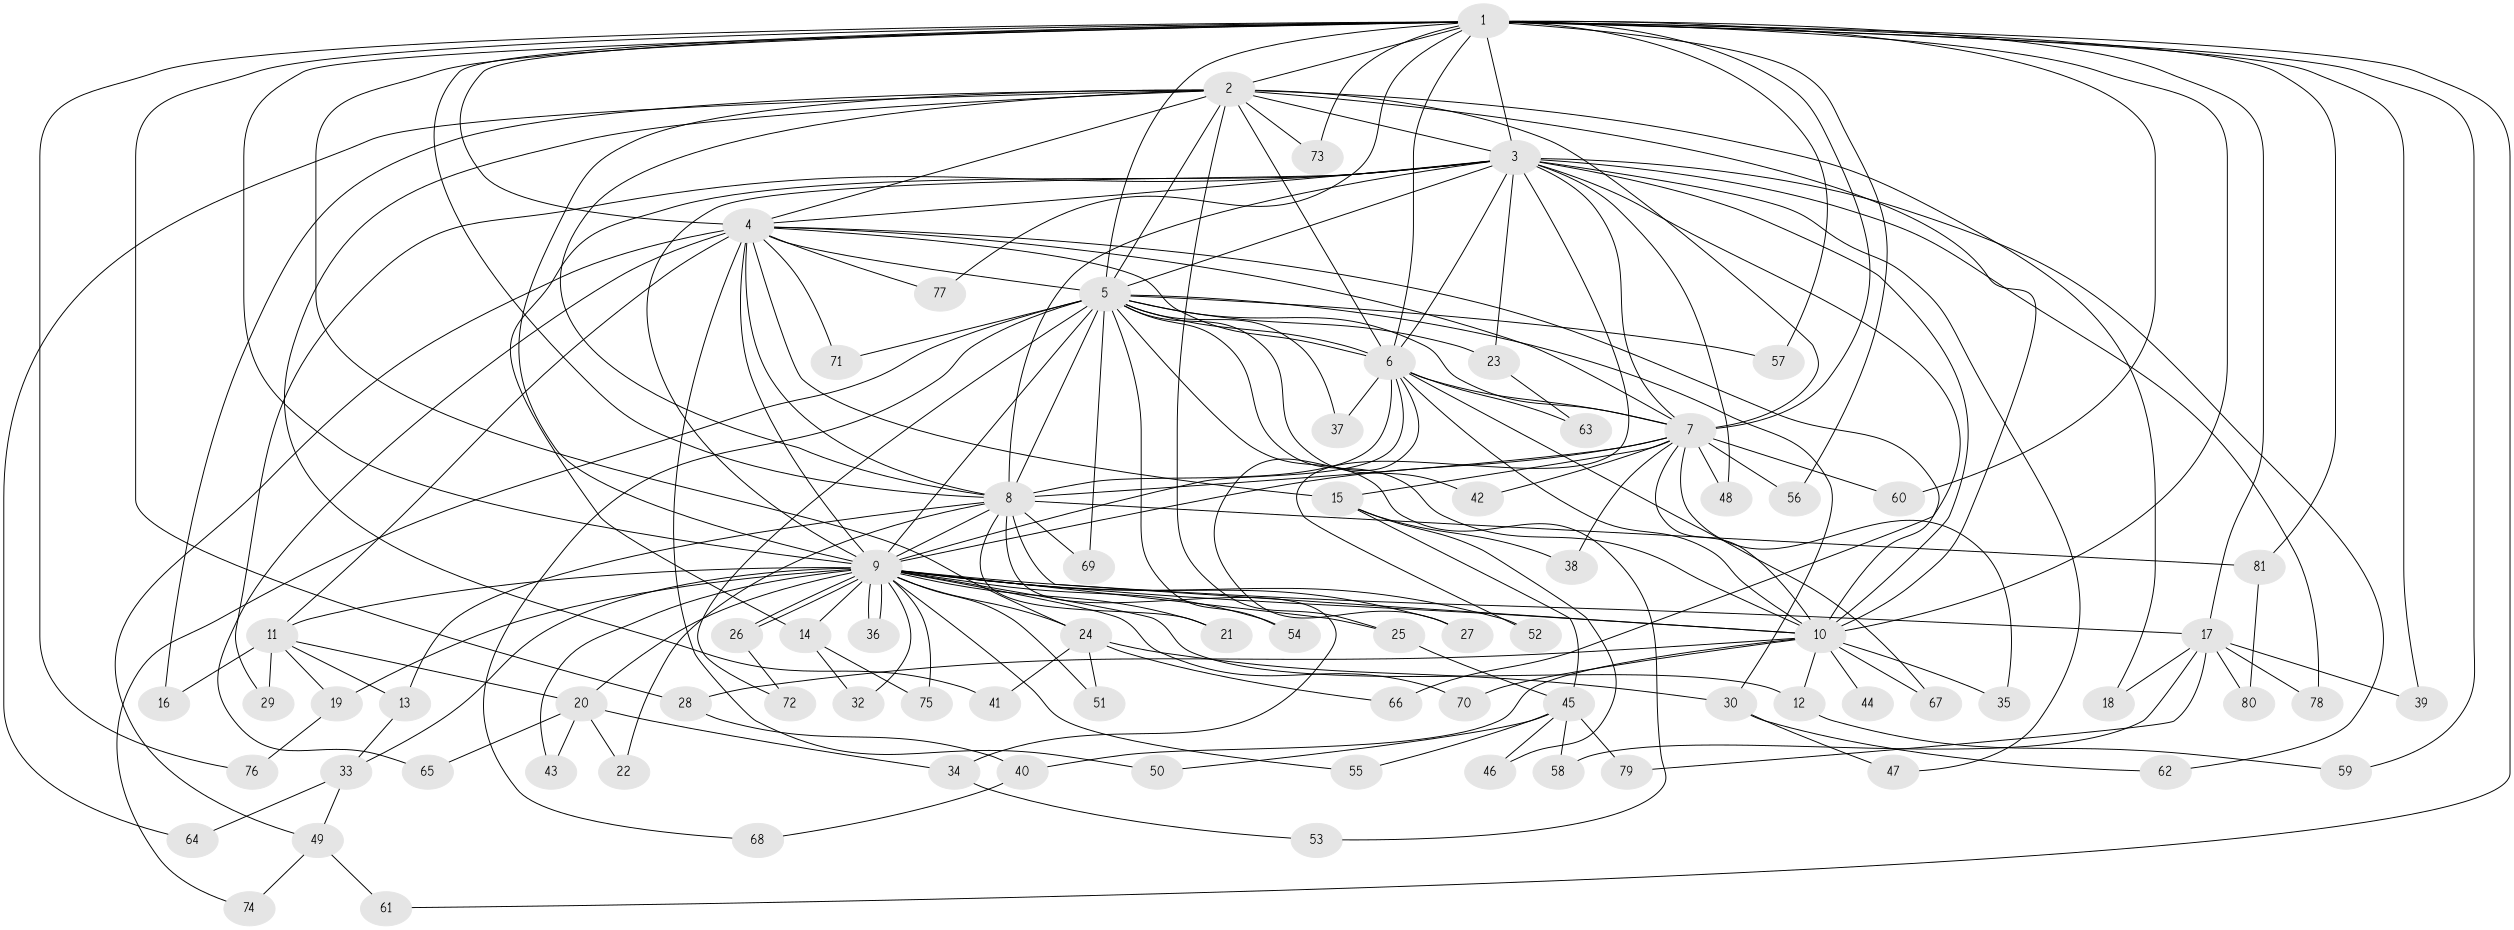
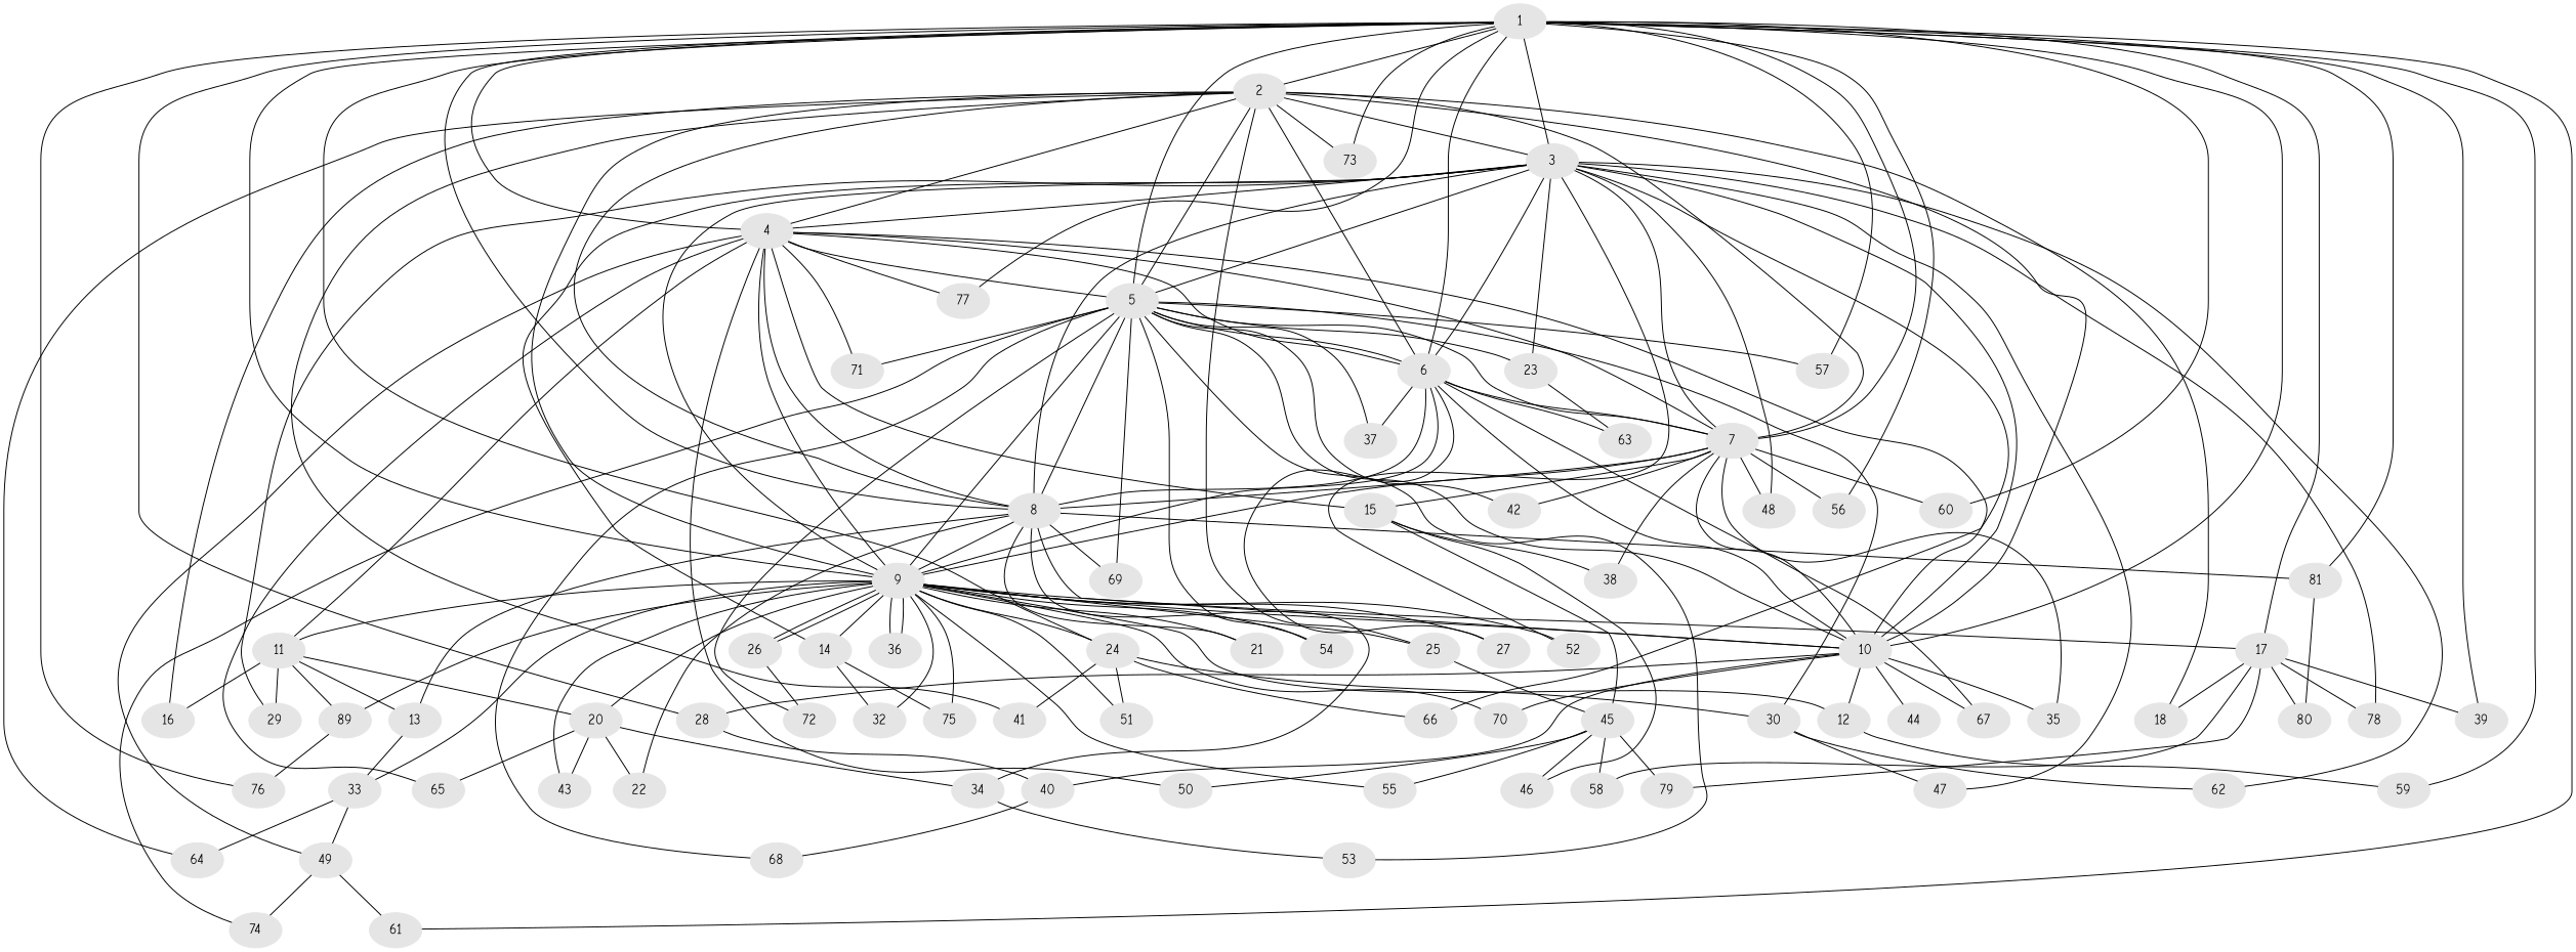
  graph {
    fontname="Comic Neue"
    node [color=gray90 fontname="Comic Neue" style=filled]
    edge [fontname="Comic Neue"]
    1
    2
    3
    4
    5
    6
    7
    8
    9
    10
    17
    24
    28
    n14 [label=81]
    39
    56
    57
    59
    60
    61
    73
    76
    77
    16
    18
    25
    41
    64
    14
    23
    29
    47
    48
    52
    62
    66
    78
    11
    15
    49
    50
    65
    71
    30
    37
    42
    53
    54
    68
    69
    72
    74
    27
    63
    67
    35
    38
    13
    21
    22
    34
    12
-   19
+   19 [label=89]
    20
    26
    32
    33
    36
    43
    51
    55
    70
    75
    44
    40
    58
    79
    80
    45
    46
    1 -- 2
    1 -- 3
    1 -- 4
    1 -- 5
    1 -- 6
    1 -- 7
    1 -- 8
    1 -- 9
    1 -- 10
    1 -- 17
    1 -- 24
    1 -- 28
    1 -- n14
    1 -- 39
    1 -- 56
    1 -- 57
    1 -- 59
    1 -- 60
    1 -- 61
    1 -- 73
    1 -- 76
    1 -- 77
    2 -- 3
    2 -- 4
    2 -- 5
    2 -- 6
    2 -- 7
    2 -- 8
    2 -- 9
    2 -- 10
    2 -- 73
    2 -- 16
    2 -- 18
    2 -- 25
    2 -- 41
    2 -- 64
    3 -- 4
    3 -- 5
    3 -- 6
    3 -- 7
    3 -- 8
    3 -- 9
    3 -- 10
    3 -- 14
    3 -- 23
    3 -- 29
    3 -- 47
    3 -- 48
    3 -- 52
    3 -- 62
    3 -- 66
    3 -- 78
    4 -- 5
    4 -- 6
    4 -- 7
    4 -- 8
    4 -- 9
    4 -- 10
    4 -- 77
    4 -- 11
    4 -- 15
    4 -- 49
    4 -- 50
    4 -- 65
    4 -- 71
    5 -- 6
    5 -- 7
    5 -- 8
    5 -- 9
    5 -- 10
    5 -- 57
    5 -- 23
    5 -- 71
    5 -- 30
    5 -- 37
    5 -- 42
    5 -- 53
    5 -- 54
    5 -- 68
    5 -- 69
    5 -- 72
    5 -- 74
    6 -- 7
    6 -- 8
    6 -- 9
    6 -- 10
    6 -- 37
    6 -- 27
    6 -- 63
    6 -- 67
    7 -- 8
    7 -- 9
    7 -- 10
    7 -- 56
    7 -- 60
    7 -- 48
    7 -- 15
    7 -- 42
    7 -- 35
    7 -- 38
    8 -- 9
    8 -- 10
    8 -- n14
    8 -- 69
    8 -- 13
    8 -- 21
    8 -- 22
    8 -- 34
    9 -- 10
    9 -- 17
    9 -- 24
    9 -- 25
    9 -- 14
    9 -- 52
    9 -- 11
    9 -- 54
    9 -- 27
    9 -- 21
    9 -- 12
    9 -- 19
    9 -- 20
    9 -- 26
    9 -- 26
    9 -- 32
    9 -- 33
    9 -- 36
    9 -- 36
    9 -- 43
    9 -- 51
    9 -- 55
    9 -- 70
    9 -- 75
    10 -- 28
    10 -- 67
    10 -- 35
    10 -- 12
    10 -- 70
    10 -- 44
    10 -- 40
    17 -- 39
    17 -- 18
    17 -- 78
    17 -- 58
    17 -- 79
    17 -- 80
    24 -- 41
    24 -- 66
    24 -- 30
    24 -- 51
    28 -- 40
    n14 -- 80
    25 -- 45
    14 -- 32
    14 -- 75
    23 -- 63
    11 -- 16
    11 -- 29
    11 -- 13
    11 -- 19
    11 -- 20
    15 -- 38
    15 -- 45
    15 -- 46
    49 -- 61
    49 -- 74
    30 -- 47
    30 -- 62
    13 -- 33
    34 -- 53
    12 -- 59
    19 -- 76
    20 -- 65
    20 -- 22
    20 -- 34
    20 -- 43
    26 -- 72
    33 -- 64
    33 -- 49
    40 -- 68
    45 -- 50
    45 -- 55
    45 -- 58
    45 -- 79
    45 -- 46
  }
